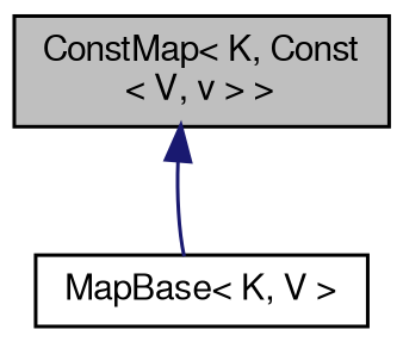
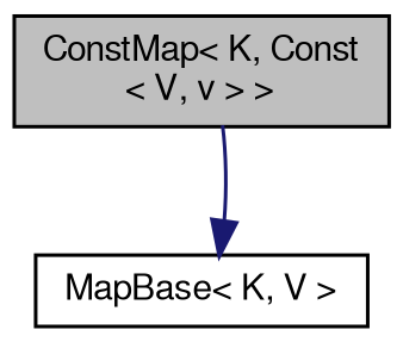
  digraph {
    node [color=black fontname=FreeSans fontsize=10 shape=record style=filled]
    n1 [fillcolor=grey75 fontcolor=black height=0.2 label="ConstMap\< K, Const\l\< V, v \> \>" width=0.4]
    n2 [fillcolor=white height=0.2 label="MapBase\< K, V \>" width=0.4]
-   n1 -> n2 [color=midnightblue dir=back fontname=FreeSans fontsize=10 labelfontname=FreeSans labelfontsize=10 style=solid]
+   n2 -> n1 [color=midnightblue dir=back fontname=FreeSans fontsize=10 labelfontname=FreeSans labelfontsize=10 style=solid]
  }
